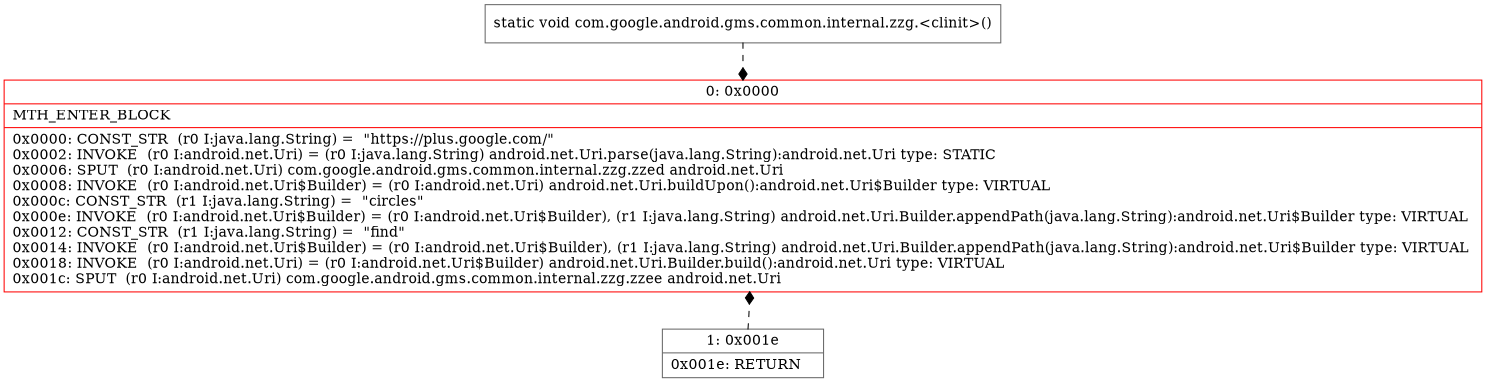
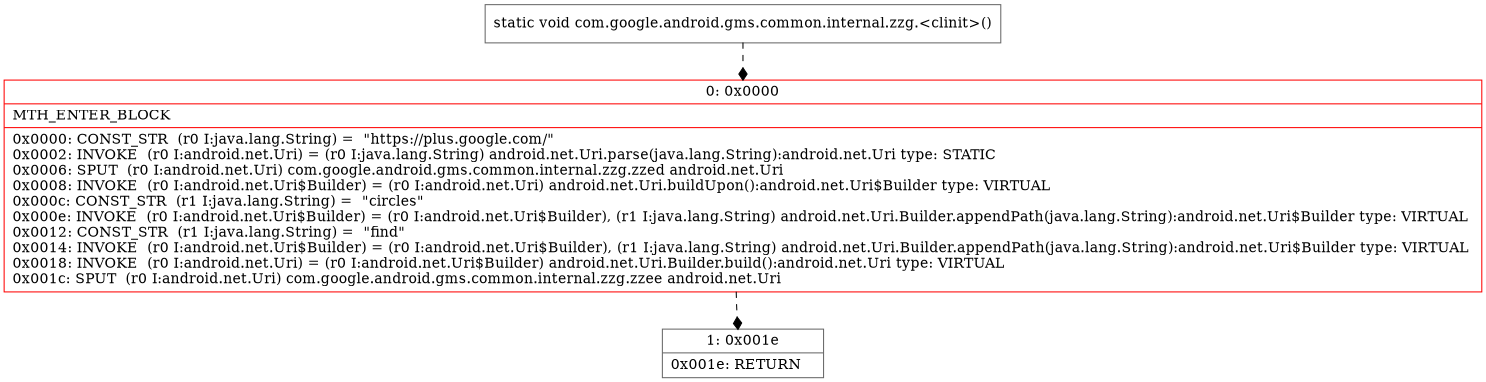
  digraph {
    node [shape=record color=gray40]
    edge [style=dashed arrowhead=diamond]
    n1 [label="{0\:\ 0x0000|MTH_ENTER_BLOCK\l|0x0000: CONST_STR  (r0 I:java.lang.String) =  \"https:\/\/plus.google.com\/\" \l0x0002: INVOKE  (r0 I:android.net.Uri) = (r0 I:java.lang.String) android.net.Uri.parse(java.lang.String):android.net.Uri type: STATIC \l0x0006: SPUT  (r0 I:android.net.Uri) com.google.android.gms.common.internal.zzg.zzed android.net.Uri \l0x0008: INVOKE  (r0 I:android.net.Uri$Builder) = (r0 I:android.net.Uri) android.net.Uri.buildUpon():android.net.Uri$Builder type: VIRTUAL \l0x000c: CONST_STR  (r1 I:java.lang.String) =  \"circles\" \l0x000e: INVOKE  (r0 I:android.net.Uri$Builder) = (r0 I:android.net.Uri$Builder), (r1 I:java.lang.String) android.net.Uri.Builder.appendPath(java.lang.String):android.net.Uri$Builder type: VIRTUAL \l0x0012: CONST_STR  (r1 I:java.lang.String) =  \"find\" \l0x0014: INVOKE  (r0 I:android.net.Uri$Builder) = (r0 I:android.net.Uri$Builder), (r1 I:java.lang.String) android.net.Uri.Builder.appendPath(java.lang.String):android.net.Uri$Builder type: VIRTUAL \l0x0018: INVOKE  (r0 I:android.net.Uri) = (r0 I:android.net.Uri$Builder) android.net.Uri.Builder.build():android.net.Uri type: VIRTUAL \l0x001c: SPUT  (r0 I:android.net.Uri) com.google.android.gms.common.internal.zzg.zzee android.net.Uri \l}" color=red]
    n2 [label="{1\:\ 0x001e|0x001e: RETURN   \l}"]
    n3 [label="{static void com.google.android.gms.common.internal.zzg.\<clinit\>() }"]
-   n2 -> n1
+   n1 -> n2
    n3 -> n1
  }
